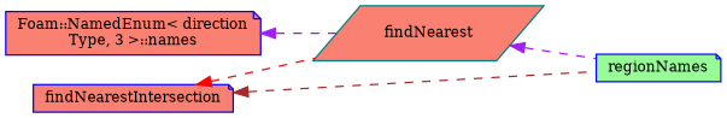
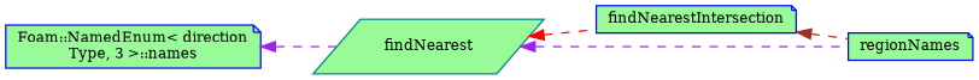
  digraph {
    fontname="DejaVu Serif"
    rankdir=LR
    node [color=blue fillcolor=salmon fontname="DejaVu Serif" fontsize=10 shape=note style=filled]
    edge [color=purple dir=back fontname="DejaVu Serif" fontsize=10 labelfontname=FreeSans labelfontsize=10 style=dashed]
-   n1 [color=teal fontcolor=black height=0.2 label=findNearest shape=parallelogram width=0.4]
-   n2 [height=0.2 label=findNearestIntersection width=0.4]
+   n1 [color=teal fillcolor=palegreen fontcolor=black height=0.2 label=findNearest shape=parallelogram width=0.4]
+   n2 [fillcolor=palegreen height=0.2 label=findNearestIntersection width=0.4]
    n3 [fillcolor=palegreen height=0.2 label=regionNames width=0.4]
-   n4 [height=0.2 label="Foam::NamedEnum\< direction\lType, 3 \>::names" width=0.4]
-   n2 -> n1 [color=red]
+   n4 [fillcolor=palegreen height=0.2 label="Foam::NamedEnum\< direction\lType, 3 \>::names" width=0.4]
+   n1 -> n2 [color=red]
    n1 -> n3
    n2 -> n3 [color=brown]
    n4 -> n1
  }
